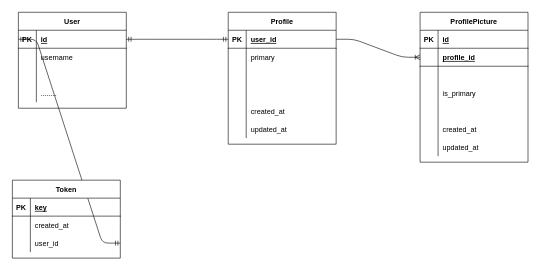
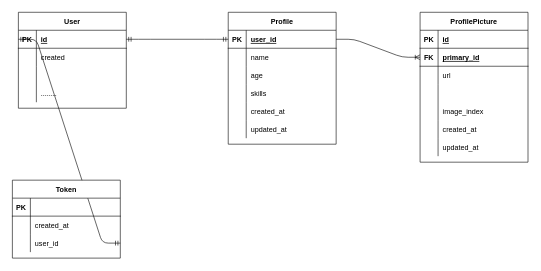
  <mxCell id="0" />
  <mxCell id="1" parent="0" />
  <mxCell id="2" value="User" style="shape=table;startSize=30;container=1;collapsible=1;childLayout=tableLayout;fixedRows=1;rowLines=0;fontStyle=1;align=center;resizeLast=1;" vertex="1" parent="1"><mxGeometry x="30" y="20" width="180" height="160" as="geometry" /></mxCell>
  <mxCell id="3" value="" style="shape=partialRectangle;collapsible=0;dropTarget=0;pointerEvents=0;fillColor=none;top=0;left=0;bottom=1;right=0;points=[[0,0.5],[1,0.5]];portConstraint=eastwest;" vertex="1" parent="2"><mxGeometry y="30" width="180" height="30" as="geometry" /></mxCell>
  <mxCell id="4" value="PK" style="shape=partialRectangle;connectable=0;fillColor=none;top=0;left=0;bottom=0;right=0;fontStyle=1;overflow=hidden;" vertex="1" parent="3"><mxGeometry width="30" height="30" as="geometry" /></mxCell>
  <mxCell id="5" value="id" style="shape=partialRectangle;connectable=0;fillColor=none;top=0;left=0;bottom=0;right=0;align=left;spacingLeft=6;fontStyle=5;overflow=hidden;" vertex="1" parent="3"><mxGeometry x="30" width="150" height="30" as="geometry" /></mxCell>
  <mxCell id="6" value="" style="shape=partialRectangle;collapsible=0;dropTarget=0;pointerEvents=0;fillColor=none;top=0;left=0;bottom=0;right=0;points=[[0,0.5],[1,0.5]];portConstraint=eastwest;" vertex="1" parent="2"><mxGeometry y="60" width="180" height="30" as="geometry" /></mxCell>
  <mxCell id="7" value="" style="shape=partialRectangle;connectable=0;fillColor=none;top=0;left=0;bottom=0;right=0;editable=1;overflow=hidden;" vertex="1" parent="6"><mxGeometry width="30" height="30" as="geometry" /></mxCell>
- <mxCell id="8" value="username" style="shape=partialRectangle;connectable=0;fillColor=none;top=0;left=0;bottom=0;right=0;align=left;spacingLeft=6;overflow=hidden;" vertex="1" parent="6"><mxGeometry x="30" width="150" height="30" as="geometry" /></mxCell>
+ <mxCell id="8" value="created" style="shape=partialRectangle;connectable=0;fillColor=none;top=0;left=0;bottom=0;right=0;align=left;spacingLeft=6;overflow=hidden;" vertex="1" parent="6"><mxGeometry x="30" width="150" height="30" as="geometry" /></mxCell>
  <mxCell id="9" value="" style="shape=partialRectangle;collapsible=0;dropTarget=0;pointerEvents=0;fillColor=none;top=0;left=0;bottom=0;right=0;points=[[0,0.5],[1,0.5]];portConstraint=eastwest;" vertex="1" parent="2"><mxGeometry y="90" width="180" height="30" as="geometry" /></mxCell>
  <mxCell id="10" value="" style="shape=partialRectangle;connectable=0;fillColor=none;top=0;left=0;bottom=0;right=0;editable=1;overflow=hidden;" vertex="1" parent="9"><mxGeometry width="30" height="30" as="geometry" /></mxCell>
  <mxCell id="11" value="" style="shape=partialRectangle;collapsible=0;dropTarget=0;pointerEvents=0;fillColor=none;top=0;left=0;bottom=0;right=0;points=[[0,0.5],[1,0.5]];portConstraint=eastwest;" vertex="1" parent="2"><mxGeometry y="120" width="180" height="30" as="geometry" /></mxCell>
  <mxCell id="12" value="" style="shape=partialRectangle;connectable=0;fillColor=none;top=0;left=0;bottom=0;right=0;editable=1;overflow=hidden;" vertex="1" parent="11"><mxGeometry width="30" height="30" as="geometry" /></mxCell>
  <mxCell id="13" value="........" style="shape=partialRectangle;connectable=0;fillColor=none;top=0;left=0;bottom=0;right=0;align=left;spacingLeft=6;overflow=hidden;" vertex="1" parent="11"><mxGeometry x="30" width="150" height="30" as="geometry" /></mxCell>
  <mxCell id="14" value="" style="edgeStyle=entityRelationEdgeStyle;fontSize=12;html=1;endArrow=ERmandOne;startArrow=ERmandOne;exitX=1;exitY=0.5;exitDx=0;exitDy=0;entryX=0;entryY=0.5;entryDx=0;entryDy=0;" edge="1" parent="1" source="22" target="3"><mxGeometry width="100" height="100" relative="1" as="geometry"><mxPoint x="460" y="440" as="sourcePoint" /><mxPoint x="20" y="120" as="targetPoint" /></mxGeometry></mxCell>
  <mxCell id="15" value="Token" style="shape=table;startSize=30;container=1;collapsible=1;childLayout=tableLayout;fixedRows=1;rowLines=0;fontStyle=1;align=center;resizeLast=1;" vertex="1" parent="1"><mxGeometry x="20" y="300" width="180" height="130" as="geometry" /></mxCell>
  <mxCell id="16" value="" style="shape=partialRectangle;collapsible=0;dropTarget=0;pointerEvents=0;fillColor=none;top=0;left=0;bottom=1;right=0;points=[[0,0.5],[1,0.5]];portConstraint=eastwest;" vertex="1" parent="15"><mxGeometry y="30" width="180" height="30" as="geometry" /></mxCell>
  <mxCell id="17" value="PK" style="shape=partialRectangle;connectable=0;fillColor=none;top=0;left=0;bottom=0;right=0;fontStyle=1;overflow=hidden;" vertex="1" parent="16"><mxGeometry width="30" height="30" as="geometry" /></mxCell>
- <mxCell id="18" value="key" style="shape=partialRectangle;connectable=0;fillColor=none;top=0;left=0;bottom=0;right=0;align=left;spacingLeft=6;fontStyle=5;overflow=hidden;" vertex="1" parent="16"><mxGeometry x="30" width="150" height="30" as="geometry" /></mxCell>
  <mxCell id="19" value="" style="shape=partialRectangle;collapsible=0;dropTarget=0;pointerEvents=0;fillColor=none;top=0;left=0;bottom=0;right=0;points=[[0,0.5],[1,0.5]];portConstraint=eastwest;" vertex="1" parent="15"><mxGeometry y="60" width="180" height="30" as="geometry" /></mxCell>
  <mxCell id="20" value="" style="shape=partialRectangle;connectable=0;fillColor=none;top=0;left=0;bottom=0;right=0;editable=1;overflow=hidden;" vertex="1" parent="19"><mxGeometry width="30" height="30" as="geometry" /></mxCell>
  <mxCell id="21" value="created_at" style="shape=partialRectangle;connectable=0;fillColor=none;top=0;left=0;bottom=0;right=0;align=left;spacingLeft=6;overflow=hidden;" vertex="1" parent="19"><mxGeometry x="30" width="150" height="30" as="geometry" /></mxCell>
  <mxCell id="22" value="" style="shape=partialRectangle;collapsible=0;dropTarget=0;pointerEvents=0;fillColor=none;top=0;left=0;bottom=0;right=0;points=[[0,0.5],[1,0.5]];portConstraint=eastwest;" vertex="1" parent="15"><mxGeometry y="90" width="180" height="30" as="geometry" /></mxCell>
  <mxCell id="23" value="" style="shape=partialRectangle;connectable=0;fillColor=none;top=0;left=0;bottom=0;right=0;editable=1;overflow=hidden;" vertex="1" parent="22"><mxGeometry width="30" height="30" as="geometry" /></mxCell>
  <mxCell id="24" value="user_id" style="shape=partialRectangle;connectable=0;fillColor=none;top=0;left=0;bottom=0;right=0;align=left;spacingLeft=6;overflow=hidden;" vertex="1" parent="22"><mxGeometry x="30" width="150" height="30" as="geometry" /></mxCell>
  <mxCell id="25" value="" style="edgeStyle=entityRelationEdgeStyle;fontSize=12;html=1;endArrow=ERmandOne;startArrow=ERmandOne;exitX=1;exitY=0.5;exitDx=0;exitDy=0;" edge="1" parent="1" source="3" target="28"><mxGeometry width="100" height="100" relative="1" as="geometry"><mxPoint x="460" y="440" as="sourcePoint" /><mxPoint x="560" y="340" as="targetPoint" /></mxGeometry></mxCell>
  <mxCell id="26" value="" style="edgeStyle=entityRelationEdgeStyle;fontSize=12;html=1;endArrow=ERoneToMany;exitX=1;exitY=0.5;exitDx=0;exitDy=0;entryX=0;entryY=0.5;entryDx=0;entryDy=0;" edge="1" parent="1" source="28" target="50"><mxGeometry width="100" height="100" relative="1" as="geometry"><mxPoint x="460" y="440" as="sourcePoint" /><mxPoint x="560" y="340" as="targetPoint" /></mxGeometry></mxCell>
  <mxCell id="27" value="Profile" style="shape=table;startSize=30;container=1;collapsible=1;childLayout=tableLayout;fixedRows=1;rowLines=0;fontStyle=1;align=center;resizeLast=1;" vertex="1" parent="1"><mxGeometry x="380" y="20" width="180" height="220" as="geometry" /></mxCell>
  <mxCell id="28" value="" style="shape=partialRectangle;collapsible=0;dropTarget=0;pointerEvents=0;fillColor=none;top=0;left=0;bottom=1;right=0;points=[[0,0.5],[1,0.5]];portConstraint=eastwest;" vertex="1" parent="27"><mxGeometry y="30" width="180" height="30" as="geometry" /></mxCell>
  <mxCell id="29" value="PK" style="shape=partialRectangle;connectable=0;fillColor=none;top=0;left=0;bottom=0;right=0;fontStyle=1;overflow=hidden;" vertex="1" parent="28"><mxGeometry width="30" height="30" as="geometry" /></mxCell>
  <mxCell id="30" value="user_id" style="shape=partialRectangle;connectable=0;fillColor=none;top=0;left=0;bottom=0;right=0;align=left;spacingLeft=6;fontStyle=5;overflow=hidden;" vertex="1" parent="28"><mxGeometry x="30" width="150" height="30" as="geometry" /></mxCell>
  <mxCell id="31" value="" style="shape=partialRectangle;collapsible=0;dropTarget=0;pointerEvents=0;fillColor=none;top=0;left=0;bottom=0;right=0;points=[[0,0.5],[1,0.5]];portConstraint=eastwest;" vertex="1" parent="27"><mxGeometry y="60" width="180" height="30" as="geometry" /></mxCell>
  <mxCell id="32" value="" style="shape=partialRectangle;connectable=0;fillColor=none;top=0;left=0;bottom=0;right=0;editable=1;overflow=hidden;" vertex="1" parent="31"><mxGeometry width="30" height="30" as="geometry" /></mxCell>
- <mxCell id="33" value="primary" style="shape=partialRectangle;connectable=0;fillColor=none;top=0;left=0;bottom=0;right=0;align=left;spacingLeft=6;overflow=hidden;" vertex="1" parent="31"><mxGeometry x="30" width="150" height="30" as="geometry" /></mxCell>
+ <mxCell id="33" value="name" style="shape=partialRectangle;connectable=0;fillColor=none;top=0;left=0;bottom=0;right=0;align=left;spacingLeft=6;overflow=hidden;" vertex="1" parent="31"><mxGeometry x="30" width="150" height="30" as="geometry" /></mxCell>
  <mxCell id="34" value="" style="shape=partialRectangle;collapsible=0;dropTarget=0;pointerEvents=0;fillColor=none;top=0;left=0;bottom=0;right=0;points=[[0,0.5],[1,0.5]];portConstraint=eastwest;" vertex="1" parent="27"><mxGeometry y="90" width="180" height="30" as="geometry" /></mxCell>
  <mxCell id="35" value="" style="shape=partialRectangle;connectable=0;fillColor=none;top=0;left=0;bottom=0;right=0;editable=1;overflow=hidden;" vertex="1" parent="34"><mxGeometry width="30" height="30" as="geometry" /></mxCell>
+ <mxCell id="36" value="age" style="shape=partialRectangle;connectable=0;fillColor=none;top=0;left=0;bottom=0;right=0;align=left;spacingLeft=6;overflow=hidden;" vertex="1" parent="34"><mxGeometry x="30" width="150" height="30" as="geometry" /></mxCell>
  <mxCell id="37" value="" style="shape=partialRectangle;collapsible=0;dropTarget=0;pointerEvents=0;fillColor=none;top=0;left=0;bottom=0;right=0;points=[[0,0.5],[1,0.5]];portConstraint=eastwest;" vertex="1" parent="27"><mxGeometry y="120" width="180" height="30" as="geometry" /></mxCell>
  <mxCell id="38" value="" style="shape=partialRectangle;connectable=0;fillColor=none;top=0;left=0;bottom=0;right=0;editable=1;overflow=hidden;" vertex="1" parent="37"><mxGeometry width="30" height="30" as="geometry" /></mxCell>
+ <mxCell id="39" value="skills" style="shape=partialRectangle;connectable=0;fillColor=none;top=0;left=0;bottom=0;right=0;align=left;spacingLeft=6;overflow=hidden;" vertex="1" parent="37"><mxGeometry x="30" width="150" height="30" as="geometry" /></mxCell>
  <mxCell id="40" style="shape=partialRectangle;collapsible=0;dropTarget=0;pointerEvents=0;fillColor=none;top=0;left=0;bottom=0;right=0;points=[[0,0.5],[1,0.5]];portConstraint=eastwest;" vertex="1" parent="27"><mxGeometry y="150" width="180" height="30" as="geometry" /></mxCell>
  <mxCell id="41" style="shape=partialRectangle;connectable=0;fillColor=none;top=0;left=0;bottom=0;right=0;editable=1;overflow=hidden;" vertex="1" parent="40"><mxGeometry width="30" height="30" as="geometry" /></mxCell>
  <mxCell id="42" value="created_at" style="shape=partialRectangle;connectable=0;fillColor=none;top=0;left=0;bottom=0;right=0;align=left;spacingLeft=6;overflow=hidden;" vertex="1" parent="40"><mxGeometry x="30" width="150" height="30" as="geometry" /></mxCell>
  <mxCell id="43" style="shape=partialRectangle;collapsible=0;dropTarget=0;pointerEvents=0;fillColor=none;top=0;left=0;bottom=0;right=0;points=[[0,0.5],[1,0.5]];portConstraint=eastwest;" vertex="1" parent="27"><mxGeometry y="180" width="180" height="30" as="geometry" /></mxCell>
  <mxCell id="44" style="shape=partialRectangle;connectable=0;fillColor=none;top=0;left=0;bottom=0;right=0;editable=1;overflow=hidden;" vertex="1" parent="43"><mxGeometry width="30" height="30" as="geometry" /></mxCell>
  <mxCell id="45" value="updated_at" style="shape=partialRectangle;connectable=0;fillColor=none;top=0;left=0;bottom=0;right=0;align=left;spacingLeft=6;overflow=hidden;" vertex="1" parent="43"><mxGeometry x="30" width="150" height="30" as="geometry" /></mxCell>
  <mxCell id="46" value="ProfilePicture" style="shape=table;startSize=30;container=1;collapsible=1;childLayout=tableLayout;fixedRows=1;rowLines=0;fontStyle=1;align=center;resizeLast=1;" vertex="1" parent="1"><mxGeometry x="700" y="20" width="180" height="250" as="geometry" /></mxCell>
  <mxCell id="47" style="shape=partialRectangle;collapsible=0;dropTarget=0;pointerEvents=0;fillColor=none;top=0;left=0;bottom=1;right=0;points=[[0,0.5],[1,0.5]];portConstraint=eastwest;" vertex="1" parent="46"><mxGeometry y="30" width="180" height="30" as="geometry" /></mxCell>
  <mxCell id="48" value="PK" style="shape=partialRectangle;connectable=0;fillColor=none;top=0;left=0;bottom=0;right=0;fontStyle=1;overflow=hidden;" vertex="1" parent="47"><mxGeometry width="30" height="30" as="geometry" /></mxCell>
  <mxCell id="49" value="id" style="shape=partialRectangle;connectable=0;fillColor=none;top=0;left=0;bottom=0;right=0;align=left;spacingLeft=6;fontStyle=5;overflow=hidden;" vertex="1" parent="47"><mxGeometry x="30" width="150" height="30" as="geometry" /></mxCell>
  <mxCell id="50" value="" style="shape=partialRectangle;collapsible=0;dropTarget=0;pointerEvents=0;fillColor=none;top=0;left=0;bottom=1;right=0;points=[[0,0.5],[1,0.5]];portConstraint=eastwest;" vertex="1" parent="46"><mxGeometry y="60" width="180" height="30" as="geometry" /></mxCell>
- <mxCell id="52" value="profile_id" style="shape=partialRectangle;connectable=0;fillColor=none;top=0;left=0;bottom=0;right=0;align=left;spacingLeft=6;fontStyle=5;overflow=hidden;" vertex="1" parent="50"><mxGeometry x="30" width="150" height="30" as="geometry" /></mxCell>
+ <mxCell id="51" value="FK" style="shape=partialRectangle;connectable=0;fillColor=none;top=0;left=0;bottom=0;right=0;fontStyle=1;overflow=hidden;" vertex="1" parent="50"><mxGeometry width="30" height="30" as="geometry" /></mxCell>
+ <mxCell id="52" value="primary_id" style="shape=partialRectangle;connectable=0;fillColor=none;top=0;left=0;bottom=0;right=0;align=left;spacingLeft=6;fontStyle=5;overflow=hidden;" vertex="1" parent="50"><mxGeometry x="30" width="150" height="30" as="geometry" /></mxCell>
  <mxCell id="53" value="" style="shape=partialRectangle;collapsible=0;dropTarget=0;pointerEvents=0;fillColor=none;top=0;left=0;bottom=0;right=0;points=[[0,0.5],[1,0.5]];portConstraint=eastwest;" vertex="1" parent="46"><mxGeometry y="90" width="180" height="30" as="geometry" /></mxCell>
  <mxCell id="54" value="" style="shape=partialRectangle;connectable=0;fillColor=none;top=0;left=0;bottom=0;right=0;editable=1;overflow=hidden;" vertex="1" parent="53"><mxGeometry width="30" height="30" as="geometry" /></mxCell>
+ <mxCell id="55" value="url" style="shape=partialRectangle;connectable=0;fillColor=none;top=0;left=0;bottom=0;right=0;align=left;spacingLeft=6;overflow=hidden;" vertex="1" parent="53"><mxGeometry x="30" width="150" height="30" as="geometry" /></mxCell>
  <mxCell id="56" value="" style="shape=partialRectangle;collapsible=0;dropTarget=0;pointerEvents=0;fillColor=none;top=0;left=0;bottom=0;right=0;points=[[0,0.5],[1,0.5]];portConstraint=eastwest;" vertex="1" parent="46"><mxGeometry y="120" width="180" height="30" as="geometry" /></mxCell>
  <mxCell id="57" value="" style="shape=partialRectangle;connectable=0;fillColor=none;top=0;left=0;bottom=0;right=0;editable=1;overflow=hidden;" vertex="1" parent="56"><mxGeometry width="30" height="30" as="geometry" /></mxCell>
- <mxCell id="58" value="is_primary" style="shape=partialRectangle;connectable=0;fillColor=none;top=0;left=0;bottom=0;right=0;align=left;spacingLeft=6;overflow=hidden;" vertex="1" parent="56"><mxGeometry x="30" width="150" height="30" as="geometry" /></mxCell>
  <mxCell id="59" value="" style="shape=partialRectangle;collapsible=0;dropTarget=0;pointerEvents=0;fillColor=none;top=0;left=0;bottom=0;right=0;points=[[0,0.5],[1,0.5]];portConstraint=eastwest;" vertex="1" parent="46"><mxGeometry y="150" width="180" height="30" as="geometry" /></mxCell>
  <mxCell id="60" value="" style="shape=partialRectangle;connectable=0;fillColor=none;top=0;left=0;bottom=0;right=0;editable=1;overflow=hidden;" vertex="1" parent="59"><mxGeometry width="30" height="30" as="geometry" /></mxCell>
+ <mxCell id="61" value="image_index" style="shape=partialRectangle;connectable=0;fillColor=none;top=0;left=0;bottom=0;right=0;align=left;spacingLeft=6;overflow=hidden;" vertex="1" parent="59"><mxGeometry x="30" width="150" height="30" as="geometry" /></mxCell>
  <mxCell id="62" style="shape=partialRectangle;collapsible=0;dropTarget=0;pointerEvents=0;fillColor=none;top=0;left=0;bottom=0;right=0;points=[[0,0.5],[1,0.5]];portConstraint=eastwest;" vertex="1" parent="46"><mxGeometry y="180" width="180" height="30" as="geometry" /></mxCell>
  <mxCell id="63" style="shape=partialRectangle;connectable=0;fillColor=none;top=0;left=0;bottom=0;right=0;editable=1;overflow=hidden;" vertex="1" parent="62"><mxGeometry width="30" height="30" as="geometry" /></mxCell>
  <mxCell id="64" value="created_at" style="shape=partialRectangle;connectable=0;fillColor=none;top=0;left=0;bottom=0;right=0;align=left;spacingLeft=6;overflow=hidden;" vertex="1" parent="62"><mxGeometry x="30" width="150" height="30" as="geometry" /></mxCell>
  <mxCell id="65" style="shape=partialRectangle;collapsible=0;dropTarget=0;pointerEvents=0;fillColor=none;top=0;left=0;bottom=0;right=0;points=[[0,0.5],[1,0.5]];portConstraint=eastwest;" vertex="1" parent="46"><mxGeometry y="210" width="180" height="30" as="geometry" /></mxCell>
  <mxCell id="66" style="shape=partialRectangle;connectable=0;fillColor=none;top=0;left=0;bottom=0;right=0;editable=1;overflow=hidden;" vertex="1" parent="65"><mxGeometry width="30" height="30" as="geometry" /></mxCell>
  <mxCell id="67" value="updated_at" style="shape=partialRectangle;connectable=0;fillColor=none;top=0;left=0;bottom=0;right=0;align=left;spacingLeft=6;overflow=hidden;" vertex="1" parent="65"><mxGeometry x="30" width="150" height="30" as="geometry" /></mxCell>
